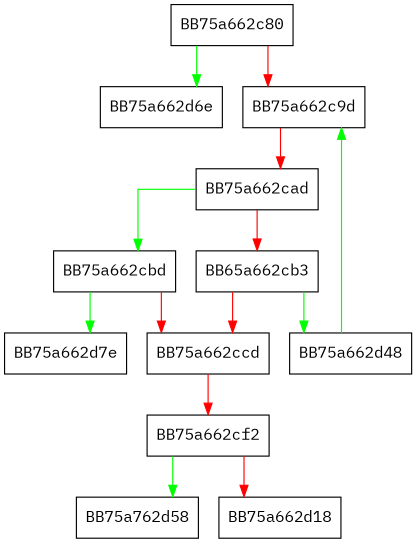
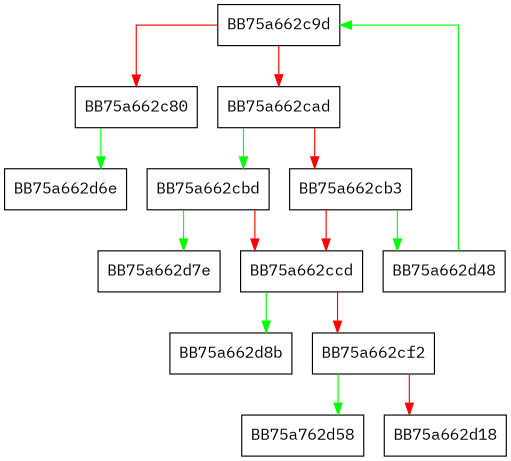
  digraph {
    fontname="IBM Plex Mono"
    splines=ortho
    node [fontname="IBM Plex Mono" shape=box]
    edge [color=green fontname="IBM Plex Mono"]
    BB75a662c80
    BB75a662d6e
    BB75a662c9d
    BB75a662cad
    BB75a662d48
    BB75a662cbd
-   BB75a662cb3 [label=BB65a662cb3]
+   BB75a662cb3
    BB75a662d7e
    BB75a662ccd
+   BB75a662d8b
    BB75a662cf2
    n12 [label=BB75a762d58]
    BB75a662d18
    BB75a662c80 -> BB75a662d6e
-   BB75a662c80 -> BB75a662c9d [color=red]
+   BB75a662c9d -> BB75a662c80 [color=red]
    BB75a662c9d -> BB75a662cad [color=red]
    BB75a662cad -> BB75a662cbd
    BB75a662cad -> BB75a662cb3 [color=red]
    BB75a662d48 -> BB75a662c9d
    BB75a662cbd -> BB75a662d7e
    BB75a662cbd -> BB75a662ccd [color=red]
    BB75a662cb3 -> BB75a662d48
    BB75a662cb3 -> BB75a662ccd [color=red]
+   BB75a662ccd -> BB75a662d8b
    BB75a662ccd -> BB75a662cf2 [color=red]
    BB75a662cf2 -> n12
    BB75a662cf2 -> BB75a662d18 [color=red]
  }
